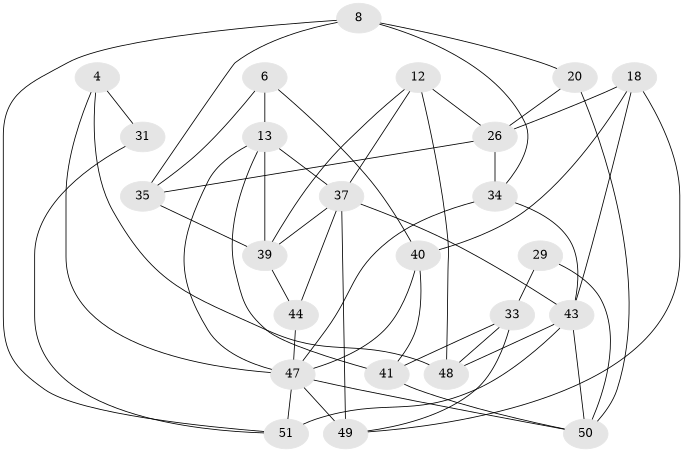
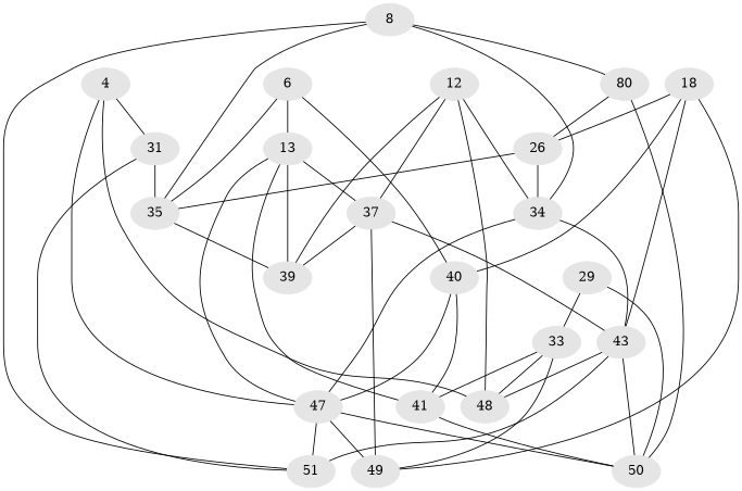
  graph {
    node [color=gray90 style=filled]
    4
    31
    47 [super="+45+38"]
    48
    35 [super="+25"]
    51 [super="+28+29"]
    49 [super="+3+19"]
    50 [super="+1+15+14"]
    13 [super="+11"]
    37 [super="+36"]
    39 [super="+23"]
    41 [super="+24"]
    6
    40
-   20 [super="+10"]
+   20 [super="+10" label=80]
    26 [super="+7"]
    8
    34 [super="+33"]
    43 [super="+5+42"]
    12
-   44
    18
    n23 [label=33 super="+9"]
    n24 [label=29]
    4 -- 31
    4 -- 47
    4 -- 48
+   31 -- 35
    31 -- 51 [weight=2]
    47 -- 51 [weight=3]
    47 -- 49
    47 -- 50 [weight=2]
    35 -- 39 [weight=2]
    13 -- 47 [weight=2]
    13 -- 37
    13 -- 39 [weight=2]
    13 -- 41 [weight=2]
    37 -- 49 [weight=3]
    37 -- 39
    37 -- 43
-   37 -- 44
-   39 -- 44 [weight=2]
    41 -- 50
    6 -- 35
    6 -- 13
    6 -- 40
    40 -- 47
    40 -- 41
    20 -- 50
    20 -- 26 [weight=2]
    26 -- 35
    26 -- 34
    8 -- 35
    8 -- 51
    8 -- 20
    8 -- 34
    34 -- 47
    34 -- 43
    43 -- 48
    43 -- 51 [weight=2]
    43 -- 50 [weight=4]
    12 -- 48
    12 -- 37
    12 -- 39
-   12 -- 26
-   44 -- 47
+   12 -- 34
    18 -- 49
    18 -- 40
    18 -- 26
    18 -- 43
    n23 -- 48
    n23 -- 49
    n23 -- 41 [weight=2]
    n24 -- 50 [weight=2]
    n24 -- n23 [weight=2]
  }
